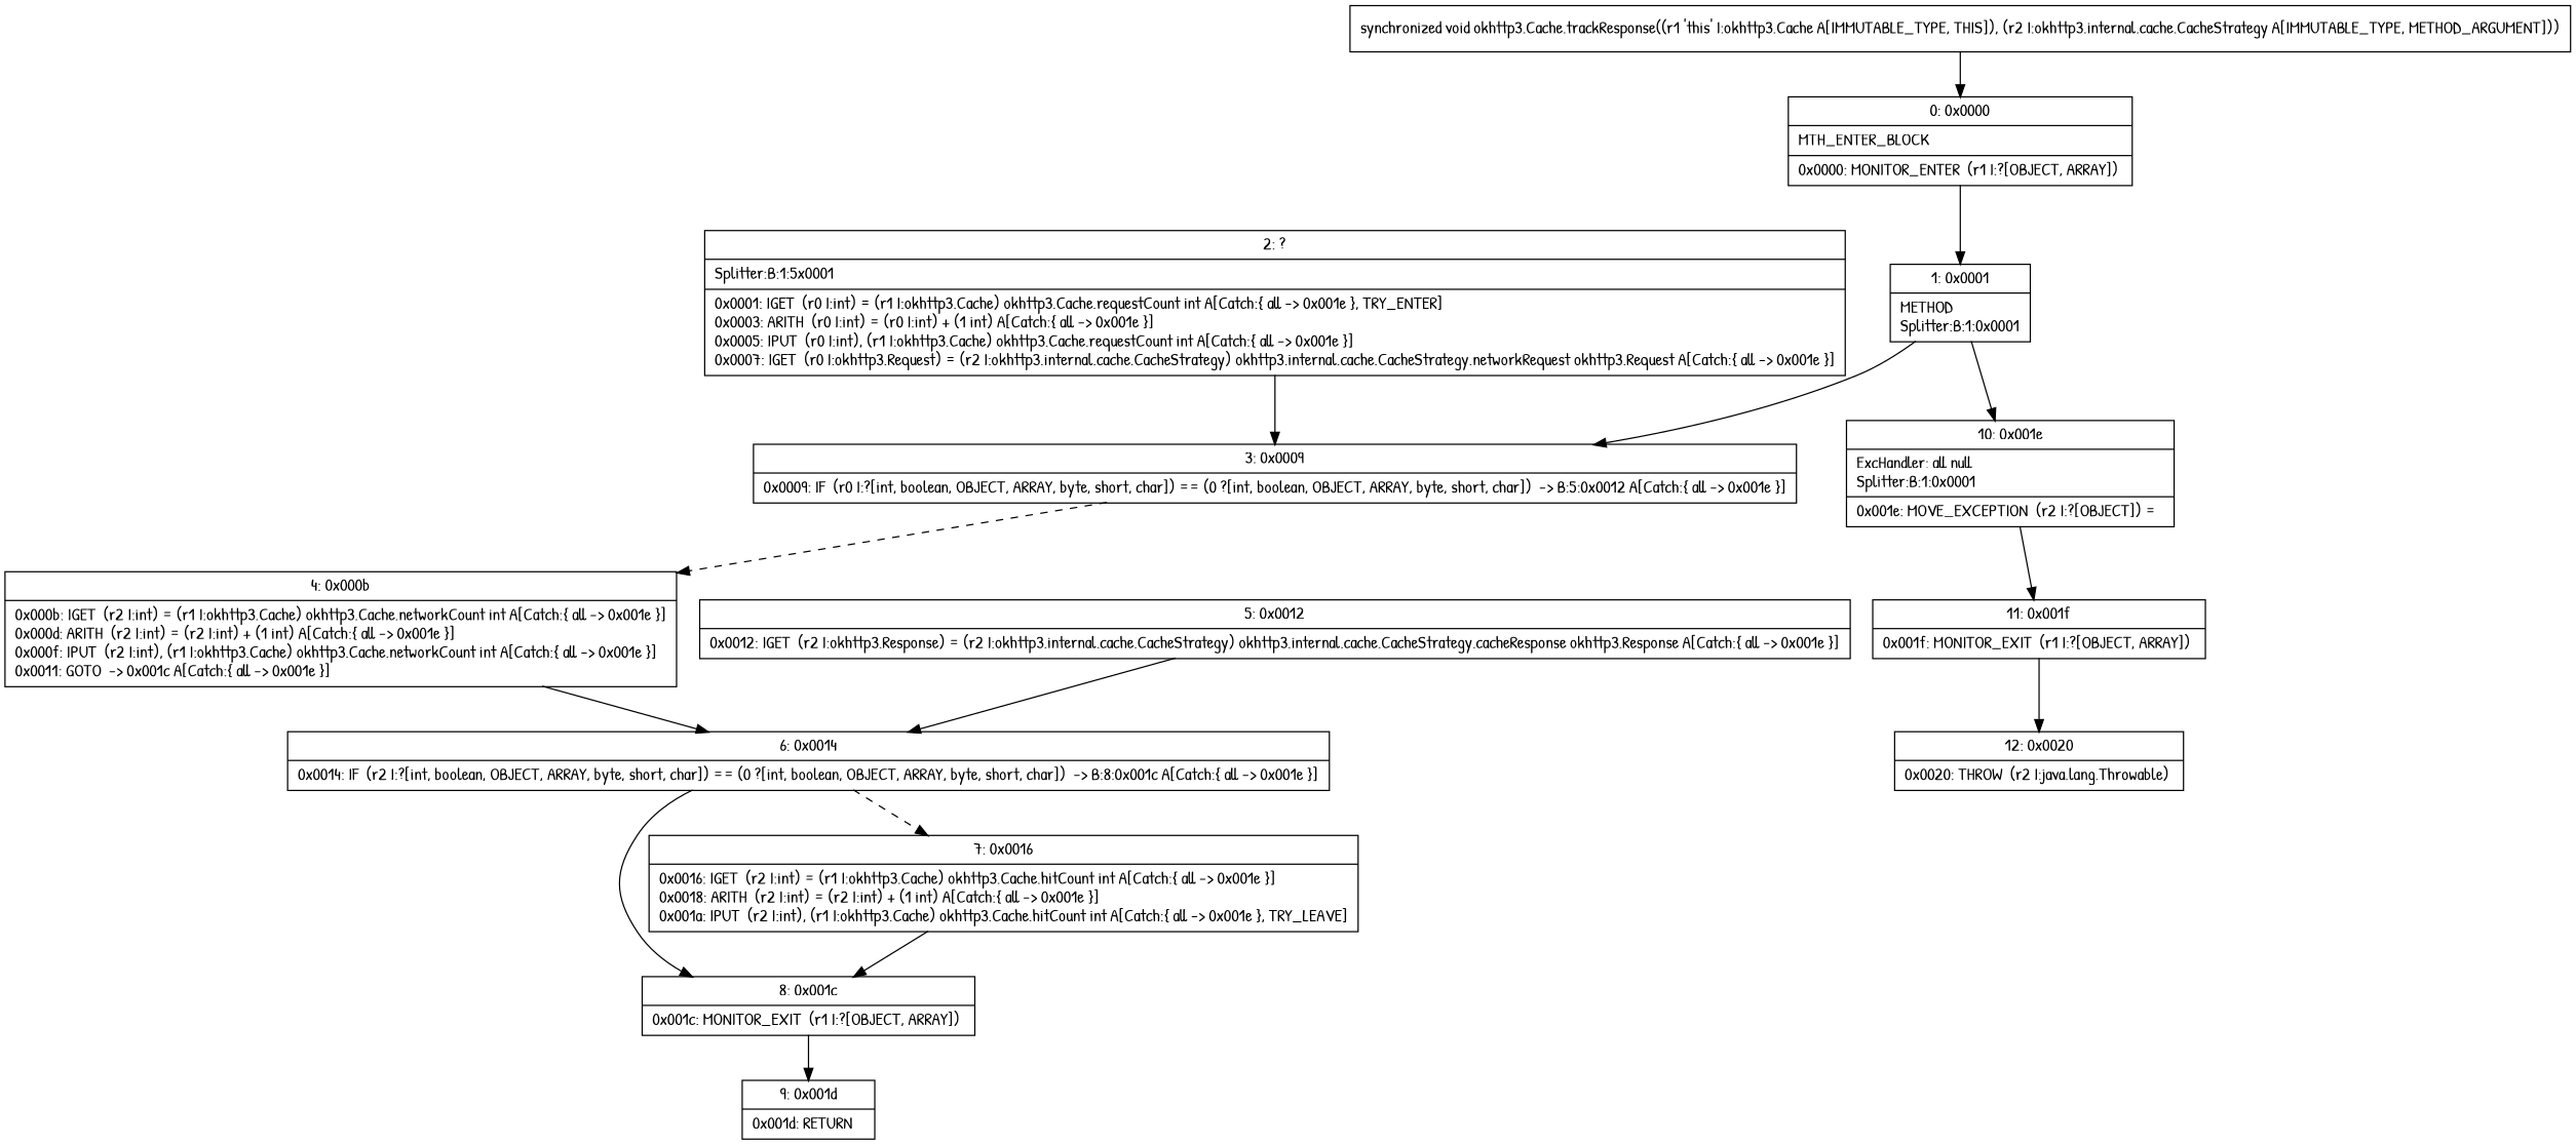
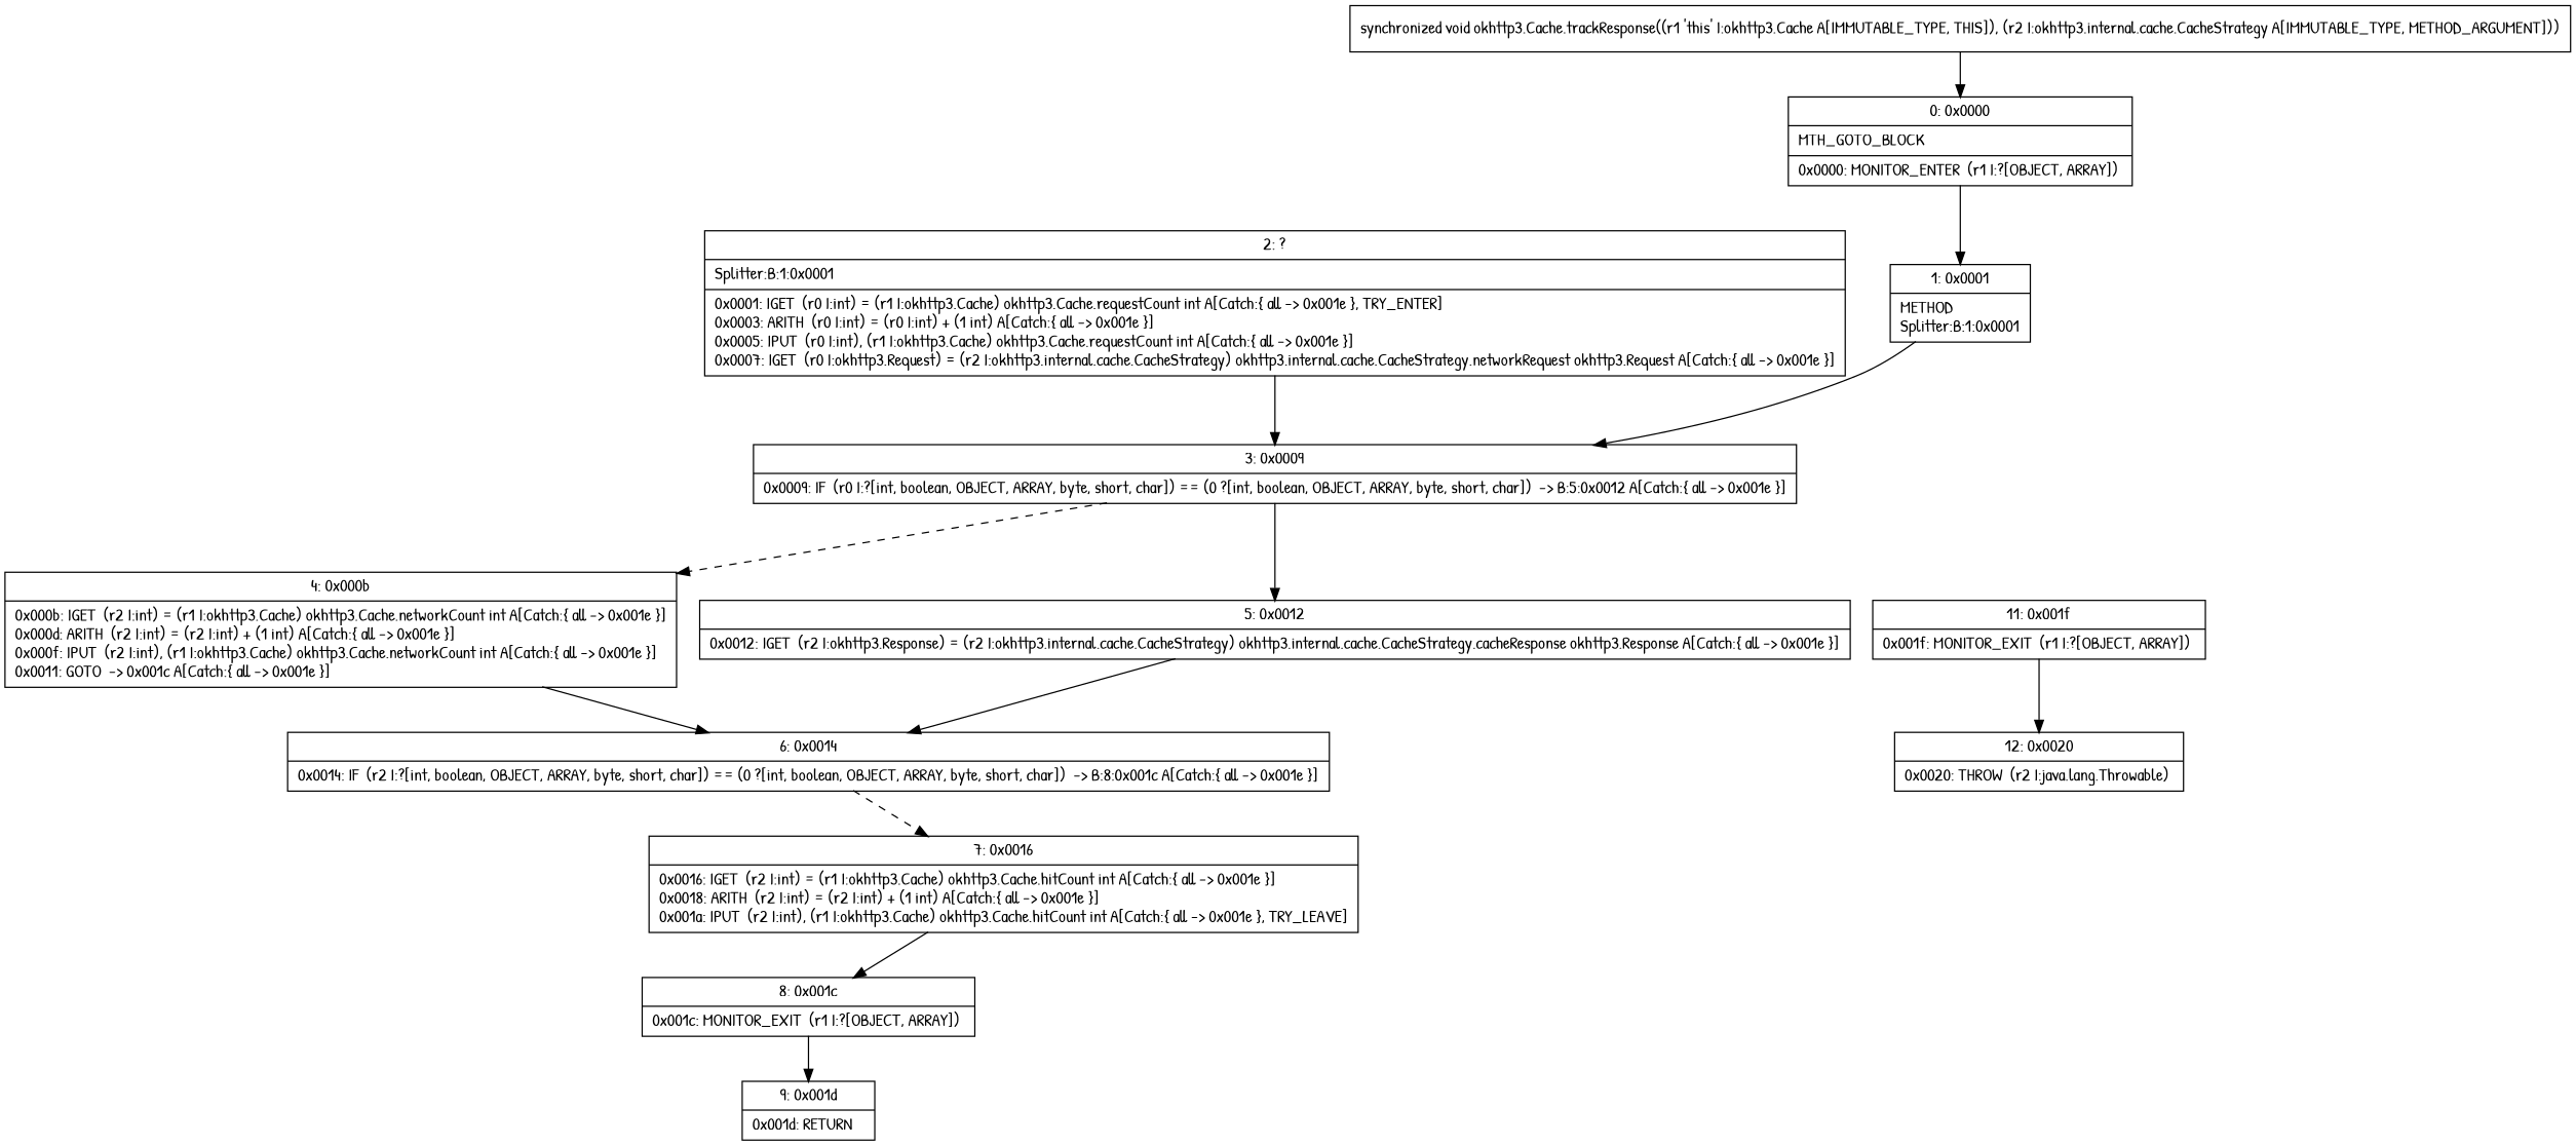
  digraph {
    fontname="Patrick Hand"
    node [fontname="Patrick Hand" shape=record]
    edge [fontname="Patrick Hand"]
-   n1 [label="{0\:\ 0x0000|MTH_ENTER_BLOCK\l|0x0000: MONITOR_ENTER  (r1 I:?[OBJECT, ARRAY]) \l}"]
+   n1 [label="{0\:\ 0x0000|MTH_GOTO_BLOCK\l|0x0000: MONITOR_ENTER  (r1 I:?[OBJECT, ARRAY]) \l}"]
    n2 [label="{1\:\ 0x0001|METHOD\lSplitter:B:1:0x0001\l}"]
-   n3 [label="{10\:\ 0x001e|ExcHandler: all null\lSplitter:B:1:0x0001\l|0x001e: MOVE_EXCEPTION  (r2 I:?[OBJECT]) =  \l}"]
    n4 [label="{3\:\ 0x0009|0x0009: IF  (r0 I:?[int, boolean, OBJECT, ARRAY, byte, short, char]) == (0 ?[int, boolean, OBJECT, ARRAY, byte, short, char])  \-\> B:5:0x0012 A[Catch:\{ all \-\> 0x001e \}]\l}"]
-   n5 [label="{2\:\ ?|Splitter:B:1:5x0001\l|0x0001: IGET  (r0 I:int) = (r1 I:okhttp3.Cache) okhttp3.Cache.requestCount int A[Catch:\{ all \-\> 0x001e \}, TRY_ENTER]\l0x0003: ARITH  (r0 I:int) = (r0 I:int) + (1 int) A[Catch:\{ all \-\> 0x001e \}]\l0x0005: IPUT  (r0 I:int), (r1 I:okhttp3.Cache) okhttp3.Cache.requestCount int A[Catch:\{ all \-\> 0x001e \}]\l0x0007: IGET  (r0 I:okhttp3.Request) = (r2 I:okhttp3.internal.cache.CacheStrategy) okhttp3.internal.cache.CacheStrategy.networkRequest okhttp3.Request A[Catch:\{ all \-\> 0x001e \}]\l}"]
+   n5 [label="{2\:\ ?|Splitter:B:1:0x0001\l|0x0001: IGET  (r0 I:int) = (r1 I:okhttp3.Cache) okhttp3.Cache.requestCount int A[Catch:\{ all \-\> 0x001e \}, TRY_ENTER]\l0x0003: ARITH  (r0 I:int) = (r0 I:int) + (1 int) A[Catch:\{ all \-\> 0x001e \}]\l0x0005: IPUT  (r0 I:int), (r1 I:okhttp3.Cache) okhttp3.Cache.requestCount int A[Catch:\{ all \-\> 0x001e \}]\l0x0007: IGET  (r0 I:okhttp3.Request) = (r2 I:okhttp3.internal.cache.CacheStrategy) okhttp3.internal.cache.CacheStrategy.networkRequest okhttp3.Request A[Catch:\{ all \-\> 0x001e \}]\l}"]
    n6 [label="{11\:\ 0x001f|0x001f: MONITOR_EXIT  (r1 I:?[OBJECT, ARRAY]) \l}"]
    n7 [label="{4\:\ 0x000b|0x000b: IGET  (r2 I:int) = (r1 I:okhttp3.Cache) okhttp3.Cache.networkCount int A[Catch:\{ all \-\> 0x001e \}]\l0x000d: ARITH  (r2 I:int) = (r2 I:int) + (1 int) A[Catch:\{ all \-\> 0x001e \}]\l0x000f: IPUT  (r2 I:int), (r1 I:okhttp3.Cache) okhttp3.Cache.networkCount int A[Catch:\{ all \-\> 0x001e \}]\l0x0011: GOTO  \-\> 0x001c A[Catch:\{ all \-\> 0x001e \}]\l}"]
    n8 [label="{5\:\ 0x0012|0x0012: IGET  (r2 I:okhttp3.Response) = (r2 I:okhttp3.internal.cache.CacheStrategy) okhttp3.internal.cache.CacheStrategy.cacheResponse okhttp3.Response A[Catch:\{ all \-\> 0x001e \}]\l}"]
    n9 [label="{6\:\ 0x0014|0x0014: IF  (r2 I:?[int, boolean, OBJECT, ARRAY, byte, short, char]) == (0 ?[int, boolean, OBJECT, ARRAY, byte, short, char])  \-\> B:8:0x001c A[Catch:\{ all \-\> 0x001e \}]\l}"]
    n10 [label="{8\:\ 0x001c|0x001c: MONITOR_EXIT  (r1 I:?[OBJECT, ARRAY]) \l}"]
    n11 [label="{9\:\ 0x001d|0x001d: RETURN   \l}"]
    n12 [label="{7\:\ 0x0016|0x0016: IGET  (r2 I:int) = (r1 I:okhttp3.Cache) okhttp3.Cache.hitCount int A[Catch:\{ all \-\> 0x001e \}]\l0x0018: ARITH  (r2 I:int) = (r2 I:int) + (1 int) A[Catch:\{ all \-\> 0x001e \}]\l0x001a: IPUT  (r2 I:int), (r1 I:okhttp3.Cache) okhttp3.Cache.hitCount int A[Catch:\{ all \-\> 0x001e \}, TRY_LEAVE]\l}"]
    n13 [label="{12\:\ 0x0020|0x0020: THROW  (r2 I:java.lang.Throwable) \l}"]
    n14 [label="{synchronized void okhttp3.Cache.trackResponse((r1 'this' I:okhttp3.Cache A[IMMUTABLE_TYPE, THIS]), (r2 I:okhttp3.internal.cache.CacheStrategy A[IMMUTABLE_TYPE, METHOD_ARGUMENT])) }"]
    n1 -> n2
-   n2 -> n3
    n2 -> n4
-   n3 -> n6
    n4 -> n7 [style=dashed]
+   n4 -> n8
    n5 -> n4
    n6 -> n13
    n7 -> n9
    n8 -> n9
-   n9 -> n10
    n9 -> n12 [style=dashed]
    n10 -> n11
    n12 -> n10
    n14 -> n1
  }
